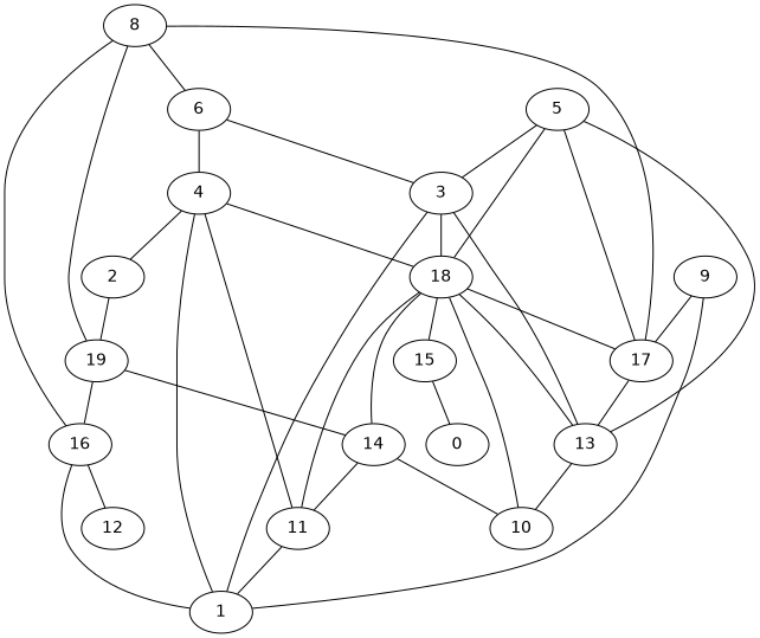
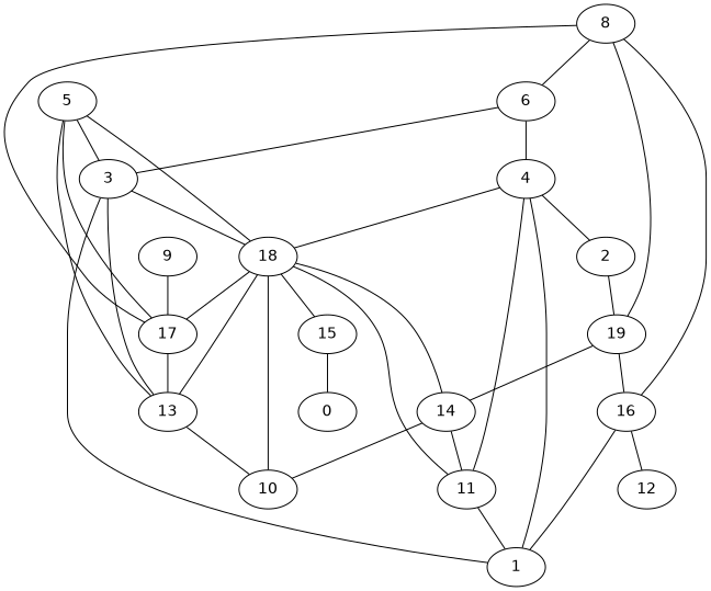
  digraph {
    fontname="DejaVu Sans"
    node [fontname="DejaVu Sans"]
    edge [color=black dir=none fontname="DejaVu Sans"]
    4
    2
    1
    18
    11
    19
    8
    16
    6
    17
    12
    3
    13
    14
    15
    10
    0
    5
    9
    subgraph sub_1 {
      4
      2
      1
      18
      11
      19
      8
      16
      6
      17
      12
      3
      13
      14
      15
      10
      0
      5
      9
    }
    4 -> 2
    4 -> 1
    4 -> 18
    4 -> 11
    2 -> 19
    18 -> 11
    18 -> 17
    18 -> 13
    18 -> 14
    18 -> 15
    18 -> 10
    11 -> 1
    19 -> 16
    19 -> 14
    8 -> 19
    8 -> 16
    8 -> 6
    8 -> 17
    16 -> 1
    16 -> 12
    6 -> 4
    6 -> 3
    17 -> 13
    3 -> 1
    3 -> 18
    3 -> 13
    13 -> 10
    14 -> 11
    14 -> 10
    15 -> 0
    5 -> 18
    5 -> 17
    5 -> 3
    5 -> 13
-   9 -> 1
    9 -> 17
  }
